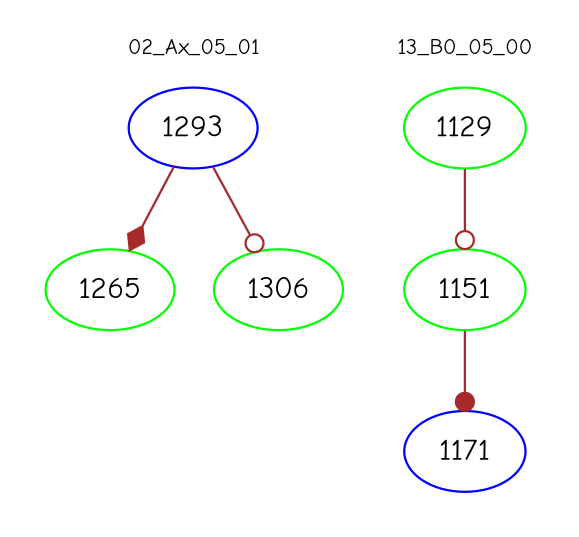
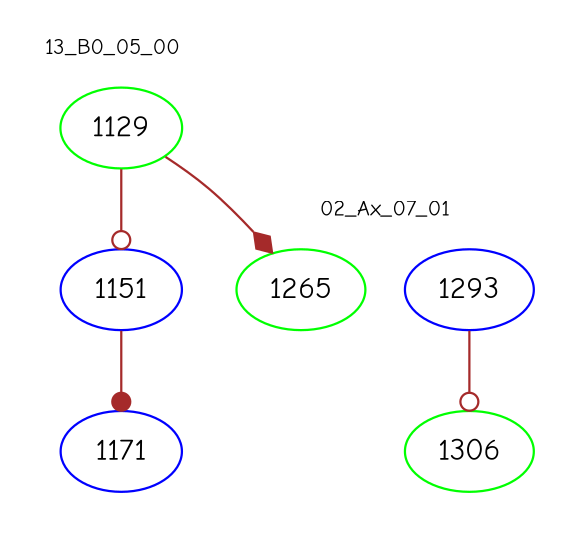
  digraph {
    fontname="Comic Neue"
    node [color=blue fontname="Comic Neue"]
    edge [arrowhead=odot color=brown fontname="Comic Neue"]
    n1 [label=1293]
    n2 [color=green label=1265]
    n3 [color=green label=1306]
-   n4 [color=green label=1151]
+   n4 [label=1151]
    n5 [color=green label=1129]
    n6 [label=1171]
    subgraph cluster_1 {
      color=white
      fontsize=10
-     label="02_Ax_05_01"
+     label="02_Ax_07_01"
      n1
      n2
      n3
    }
    subgraph cluster_2 {
      color=white
      fontsize=10
      label="13_B0_05_00"
      n4
      n5
      n6
    }
-   n1 -> n2 [arrowhead=diamond]
+   n5 -> n2 [arrowhead=diamond]
    n1 -> n3
    n4 -> n6 [arrowhead=dot]
    n5 -> n4
  }
